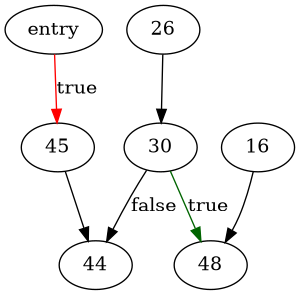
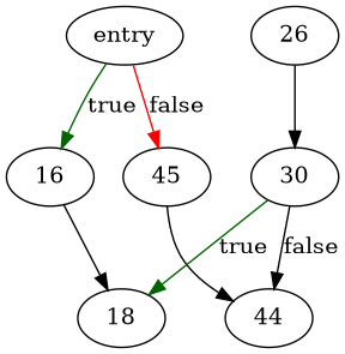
  digraph {
    n1 [label=entry]
    16
    45
-   18 [label=48]
+   18
    44
    26
    30
-   n1 -> 45 [color=red label=true]
+   n1 -> 16 [color=darkgreen label=true]
+   n1 -> 45 [color=red label=false]
    16 -> 18
    45 -> 44
    26 -> 30
    30 -> 18 [color=darkgreen label=true]
    30 -> 44 [color=black label=false]
  }
